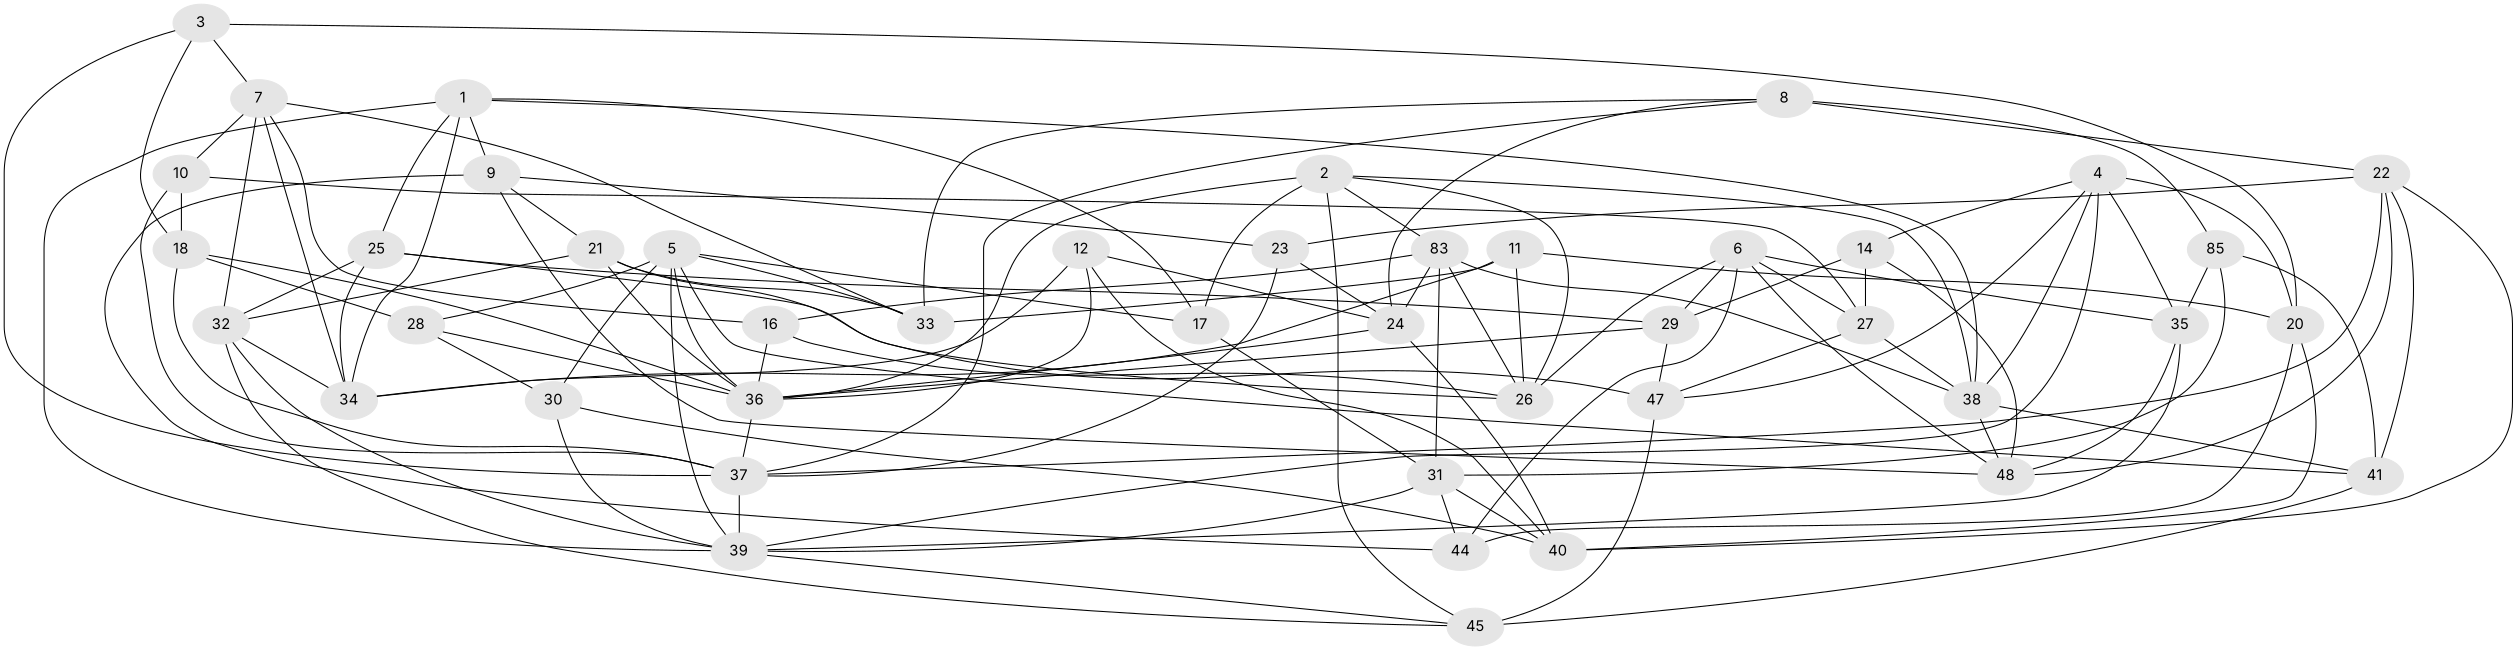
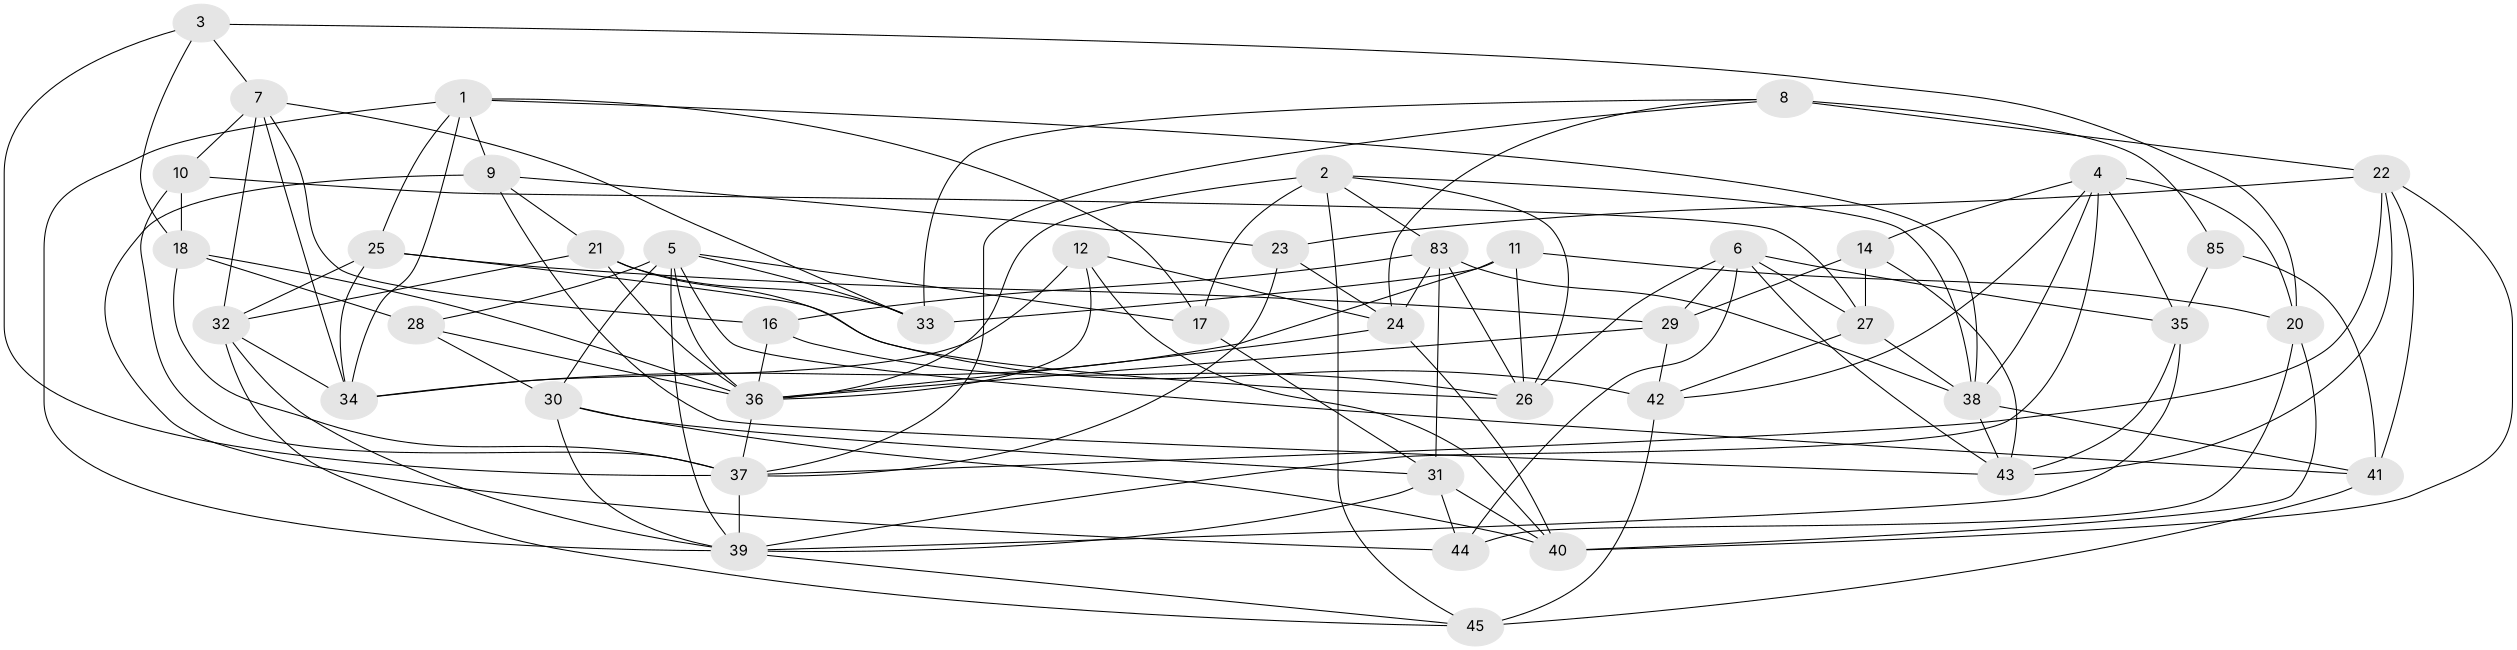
  graph {
    fontname=Inter
    node [color=gray90 fontname=Inter style=filled]
    edge [fontname=Inter weight=1.0]
    1
    9
    17
    25
    34
    38
    39
-   43 [label=48]
+   43
    44
    21
    23
    31
-   42 [label=47]
+   42
    29
    32
    41
    45
    2
    n19 [label=83]
    26
    36
    16
    24
    37
    3
    7
    18
    20
    33
    10
    28
    40
    4
    14
    35
    27
    5
    30
    6
    8
    n41 [label=85]
    22
    11
    12
    1 -- 9
    1 -- 17
    1 -- 25
    1 -- 34
    1 -- 38
    1 -- 39
    9 -- 43
    9 -- 44
    9 -- 21
    9 -- 23
    17 -- 31
    25 -- 34
    25 -- 42
    25 -- 29
    25 -- 32
    38 -- 43
    38 -- 41
    39 -- 45
    21 -- 32
    21 -- 26
    21 -- 36
    21 -- 33 [weight=2.0]
    23 -- 24
    23 -- 37
    31 -- 39
    31 -- 44
    31 -- 40
    42 -- 45 [weight=2.0]
    29 -- 42
    29 -- 36
    32 -- 34
    32 -- 39
    32 -- 45
    41 -- 45
    2 -- 17
    2 -- 38
    2 -- 45
    2 -- n19
    2 -- 26
    2 -- 36
    n19 -- 38
    n19 -- 31
    n19 -- 26
    n19 -- 16
    n19 -- 24
    36 -- 37
    16 -- 26
    16 -- 36
    24 -- 36
    24 -- 40
    37 -- 39 [weight=2.0]
    3 -- 37
    3 -- 7
    3 -- 18
    3 -- 20
    7 -- 34
    7 -- 32
    7 -- 16
    7 -- 33
    7 -- 10
    18 -- 36
    18 -- 37 [weight=2.0]
    18 -- 28
    20 -- 44
    20 -- 40
    10 -- 37
    10 -- 18
    10 -- 27
    28 -- 36
    28 -- 30 [weight=2.0]
    4 -- 38
    4 -- 39
    4 -- 42
    4 -- 20
    4 -- 14
    4 -- 35
    14 -- 43
    14 -- 29
    14 -- 27
    35 -- 39
    35 -- 43
    27 -- 38 [weight=2.0]
    27 -- 42
    5 -- 17
    5 -- 39
    5 -- 41
    5 -- 36
    5 -- 33
    5 -- 28 [weight=2.0]
    5 -- 30
    30 -- 39
    30 -- 40
    6 -- 43
    6 -- 44
    6 -- 29
    6 -- 26
    6 -- 35
    6 -- 27
    8 -- 24
    8 -- 37
    8 -- 33
    8 -- n41 [weight=2.0]
    8 -- 22
-   n41 -- 31
+   30 -- 31
    n41 -- 41
    n41 -- 35 [weight=2.0]
    22 -- 43
    22 -- 23
    22 -- 41
    22 -- 37
    22 -- 40
    11 -- 34
    11 -- 26
    11 -- 20
    11 -- 33
    12 -- 34
    12 -- 36
    12 -- 24
    12 -- 40
  }
